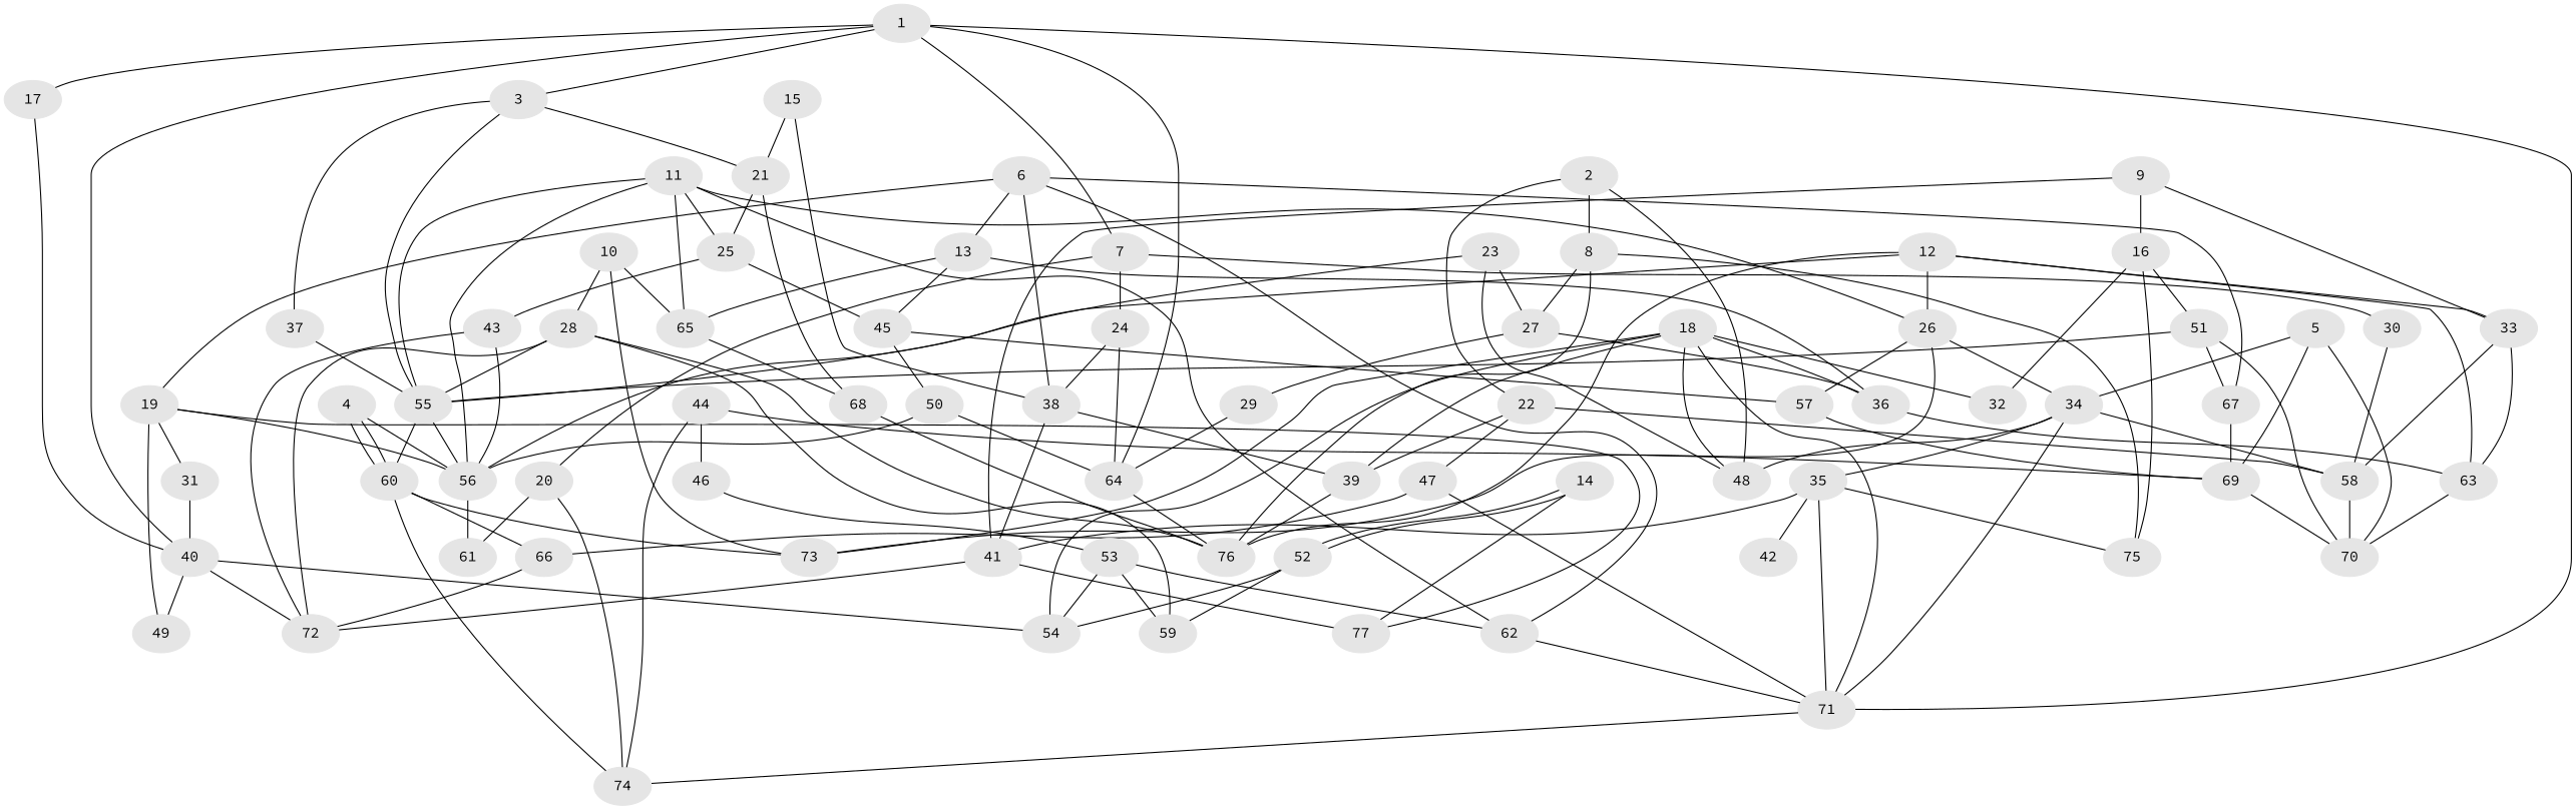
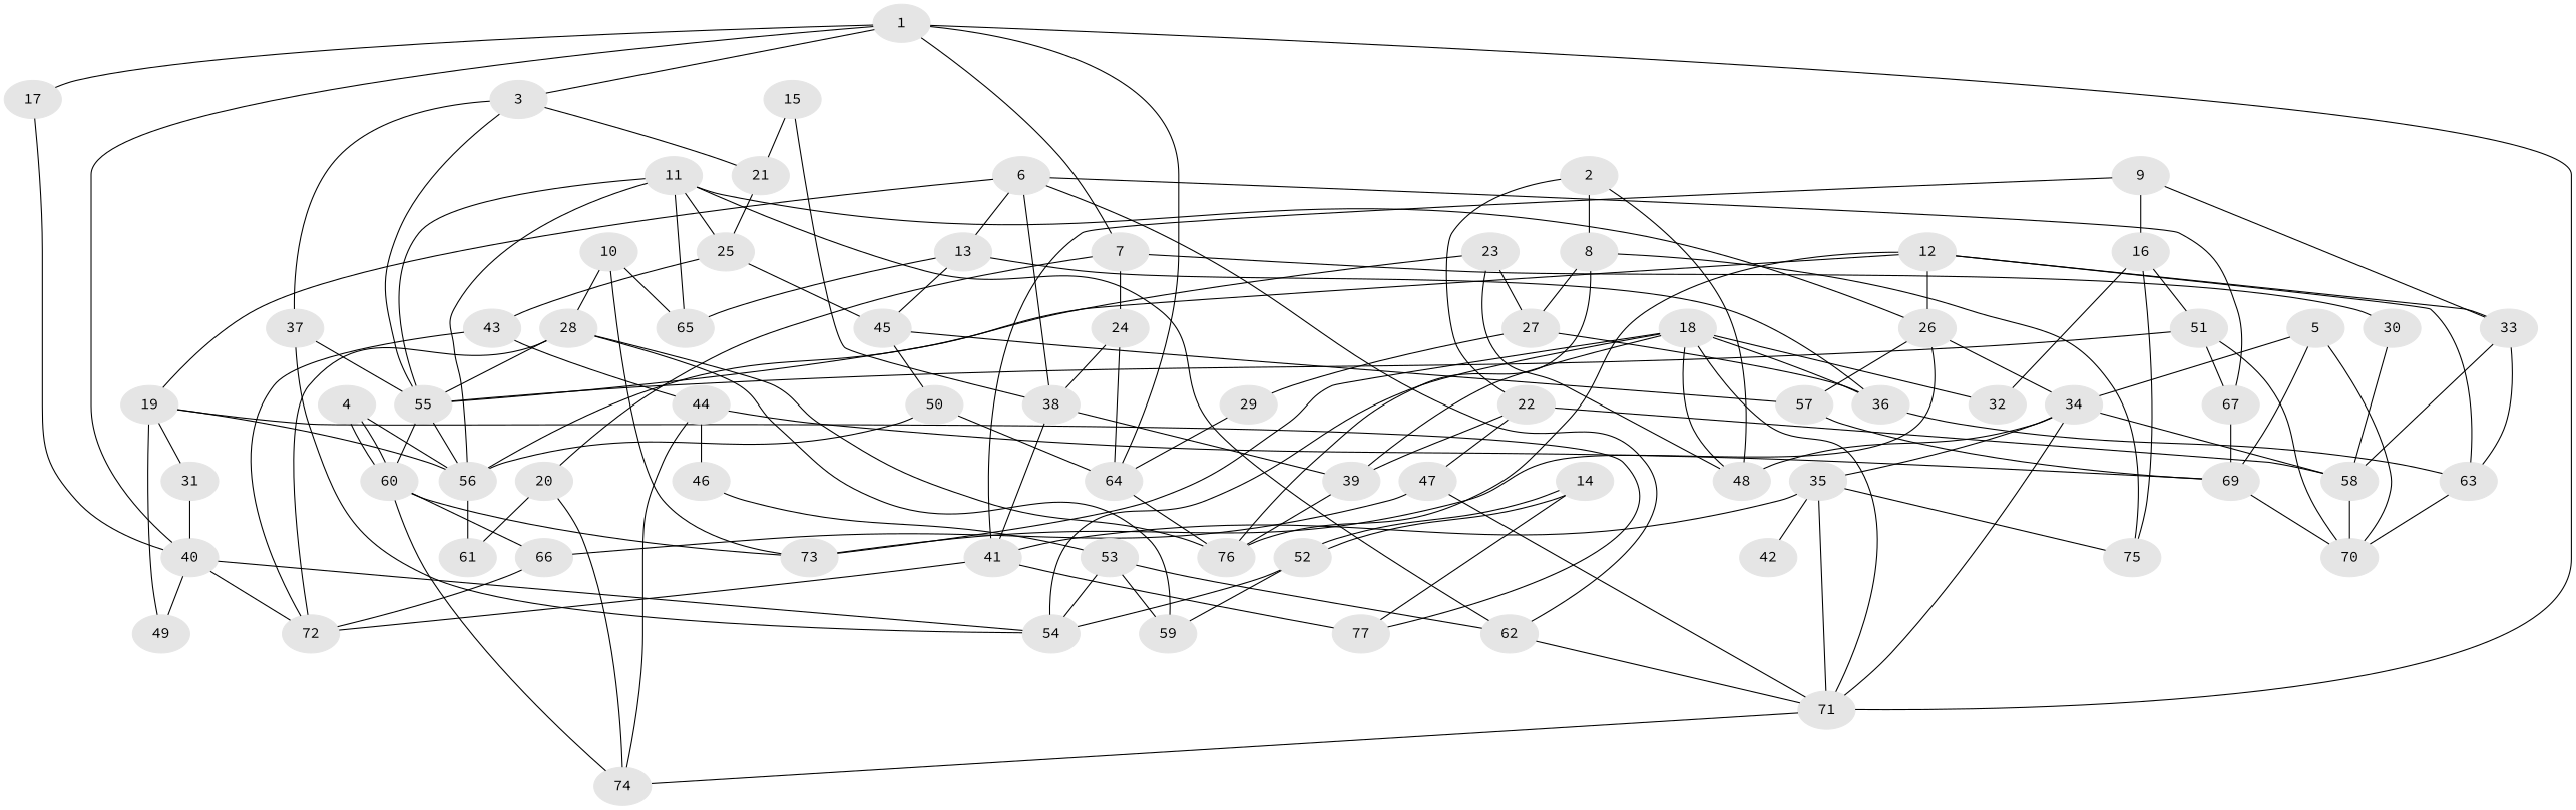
  graph {
    fontname="Source Code Pro"
    node [color=gray90 fontname="Source Code Pro" style=filled]
    edge [fontname="Source Code Pro"]
    1
    3
    7
    17
    40
    64
    71
    21
    37
    55
    20
    24
    30
    54
    49
    72
    76
    74
    2
    8
    22
    48
    27
    75
    39
    47
    58
    25
-   68
    56
    60
    4
    61
    73
    66
    5
    34
    69
    70
    35
    6
    13
    19
    38
    62
    67
    65
    36
    45
    77
    31
    41
    29
    9
    16
    33
    32
    51
    63
    10
    28
    59
    11
    26
    43
    57
    12
    50
    14
    52
    15
    18
    23
    44
    42
    46
    53
    1 -- 3
    1 -- 7
    1 -- 17
    1 -- 40
    1 -- 64
    1 -- 71
    3 -- 21
    3 -- 37
    3 -- 55
    7 -- 20
    7 -- 24
    7 -- 30
    17 -- 40
    40 -- 54
    40 -- 49
    40 -- 72
    64 -- 76
    71 -- 74
    21 -- 25
-   21 -- 68
    37 -- 55
+   37 -- 54
    55 -- 56
    55 -- 60
    20 -- 74
    20 -- 61
    24 -- 64
    24 -- 38
    30 -- 58
    2 -- 8
    2 -- 22
    2 -- 48
    8 -- 76
    8 -- 27
    8 -- 75
    22 -- 39
    22 -- 47
    22 -- 58
    27 -- 36
    27 -- 29
    39 -- 76
    47 -- 71
    47 -- 66
    58 -- 70
    25 -- 45
    25 -- 43
-   68 -- 76
    56 -- 61
    60 -- 74
    60 -- 73
    60 -- 66
    4 -- 56
    4 -- 60
    4 -- 60
    66 -- 72
    5 -- 34
    5 -- 69
    5 -- 70
    34 -- 71
    34 -- 48
    34 -- 58
    34 -- 35
    69 -- 70
    35 -- 71
    35 -- 75
    35 -- 41
    35 -- 42
    6 -- 13
    6 -- 19
    6 -- 38
    6 -- 62
    6 -- 67
    13 -- 65
    13 -- 36
    13 -- 45
    19 -- 49
    19 -- 56
    19 -- 77
    19 -- 31
    38 -- 39
    38 -- 41
    62 -- 71
    67 -- 69
-   65 -- 68
    36 -- 63
    45 -- 57
    45 -- 50
    31 -- 40
    41 -- 72
    41 -- 77
    29 -- 64
    9 -- 41
    9 -- 16
    9 -- 33
    16 -- 75
    16 -- 32
    16 -- 51
    33 -- 58
    33 -- 63
    51 -- 55
    51 -- 70
    51 -- 67
    63 -- 70
    10 -- 73
    10 -- 65
    10 -- 28
    28 -- 55
    28 -- 72
    28 -- 76
    28 -- 59
    11 -- 55
    11 -- 25
    11 -- 56
    11 -- 62
    11 -- 65
    11 -- 26
    26 -- 73
    26 -- 34
    26 -- 57
    43 -- 72
-   43 -- 56
+   43 -- 44
    57 -- 69
    12 -- 55
    12 -- 76
    12 -- 33
    12 -- 63
    12 -- 26
    50 -- 64
    50 -- 56
    14 -- 77
    14 -- 52
    14 -- 52
    52 -- 54
    52 -- 59
    15 -- 21
    15 -- 38
    18 -- 71
    18 -- 54
    18 -- 48
    18 -- 39
    18 -- 73
    18 -- 36
    18 -- 32
    23 -- 48
    23 -- 27
    23 -- 56
    44 -- 74
    44 -- 69
    44 -- 46
    46 -- 53
    53 -- 54
    53 -- 62
    53 -- 59
  }
